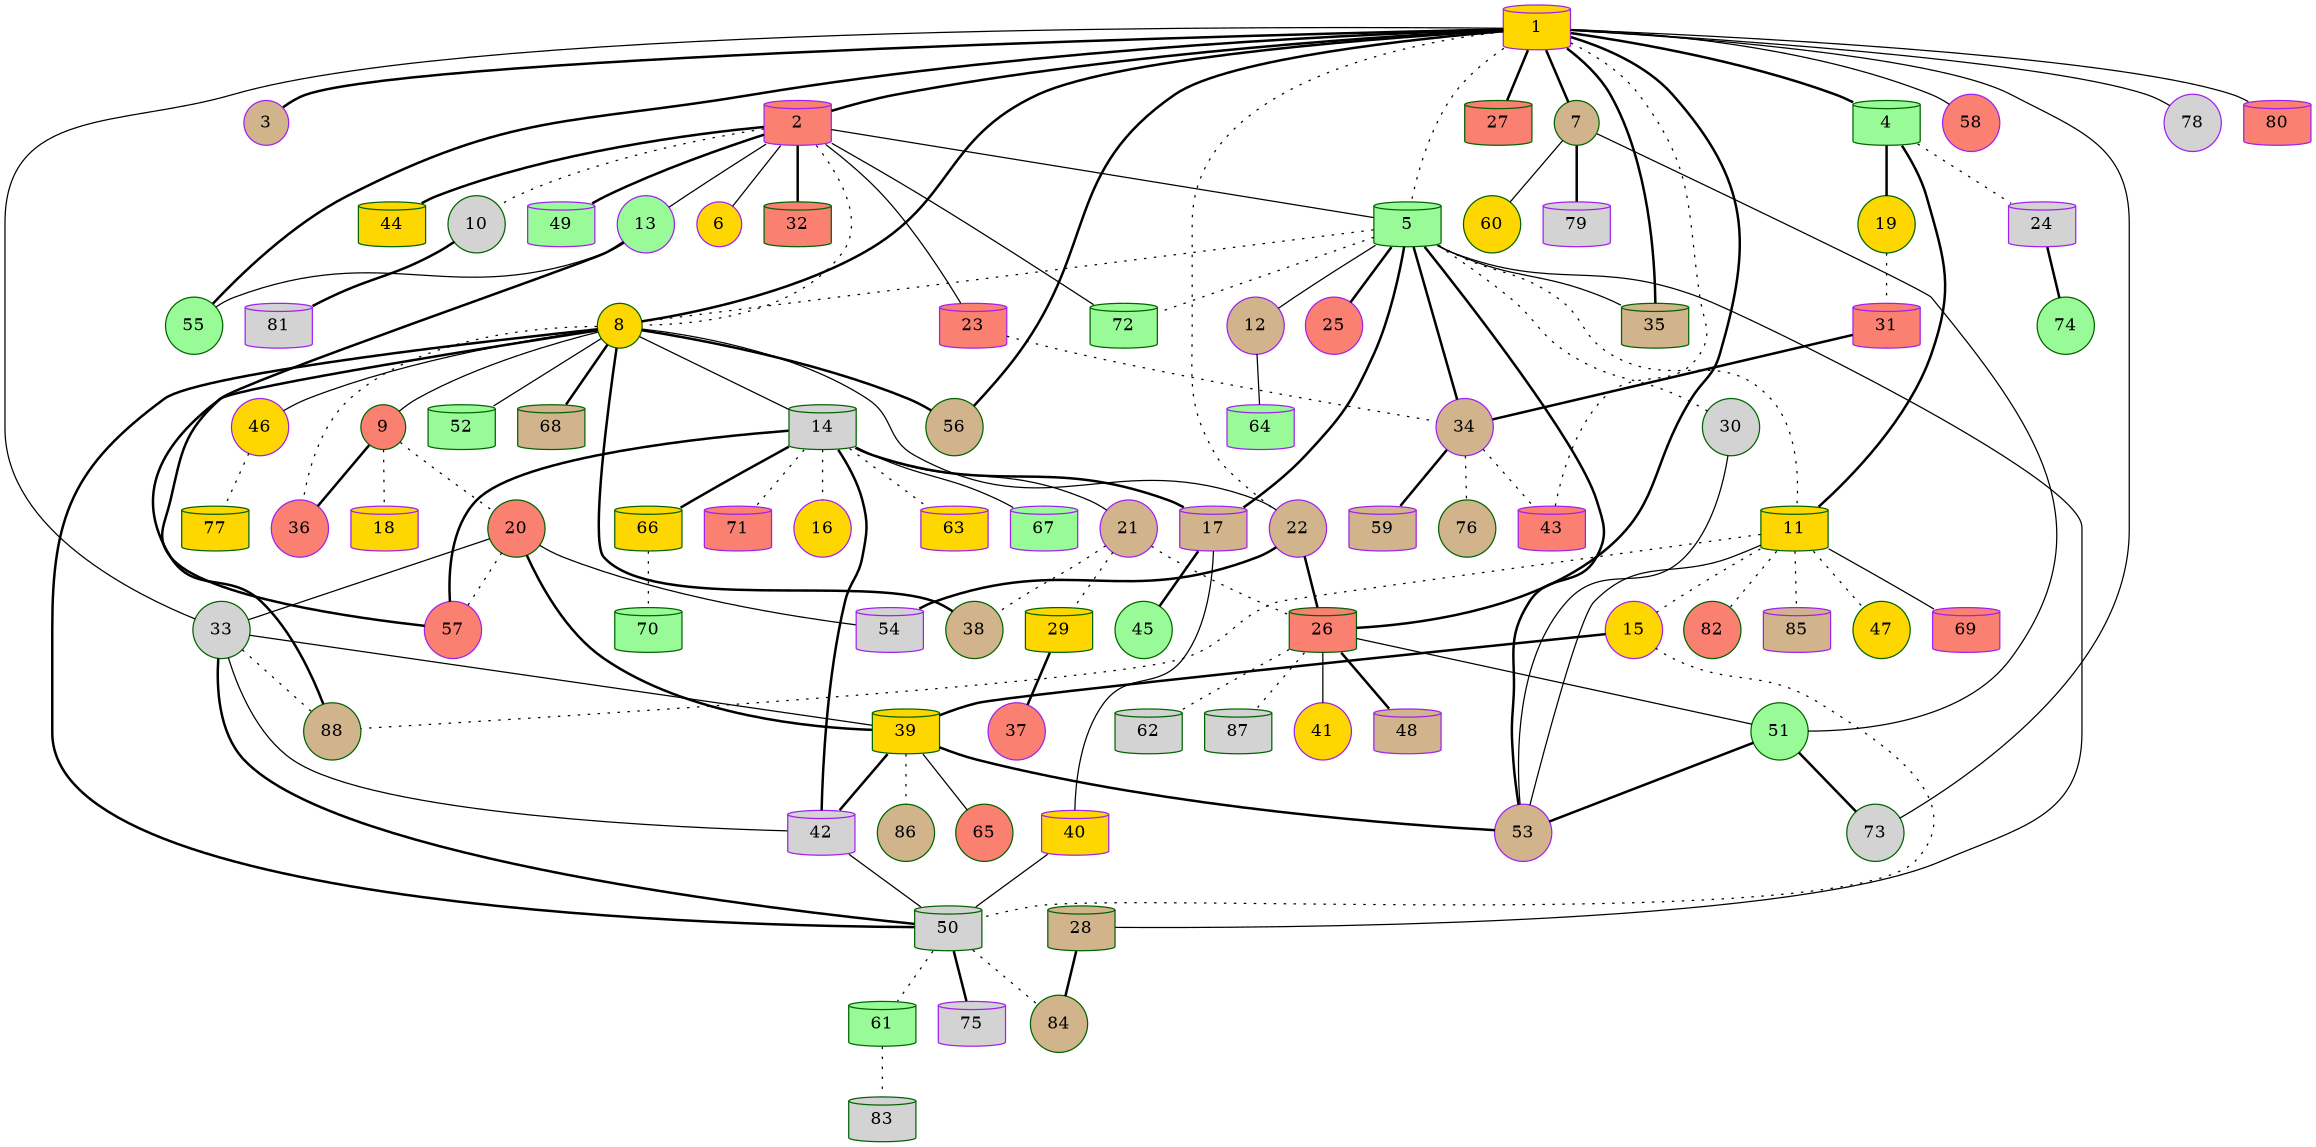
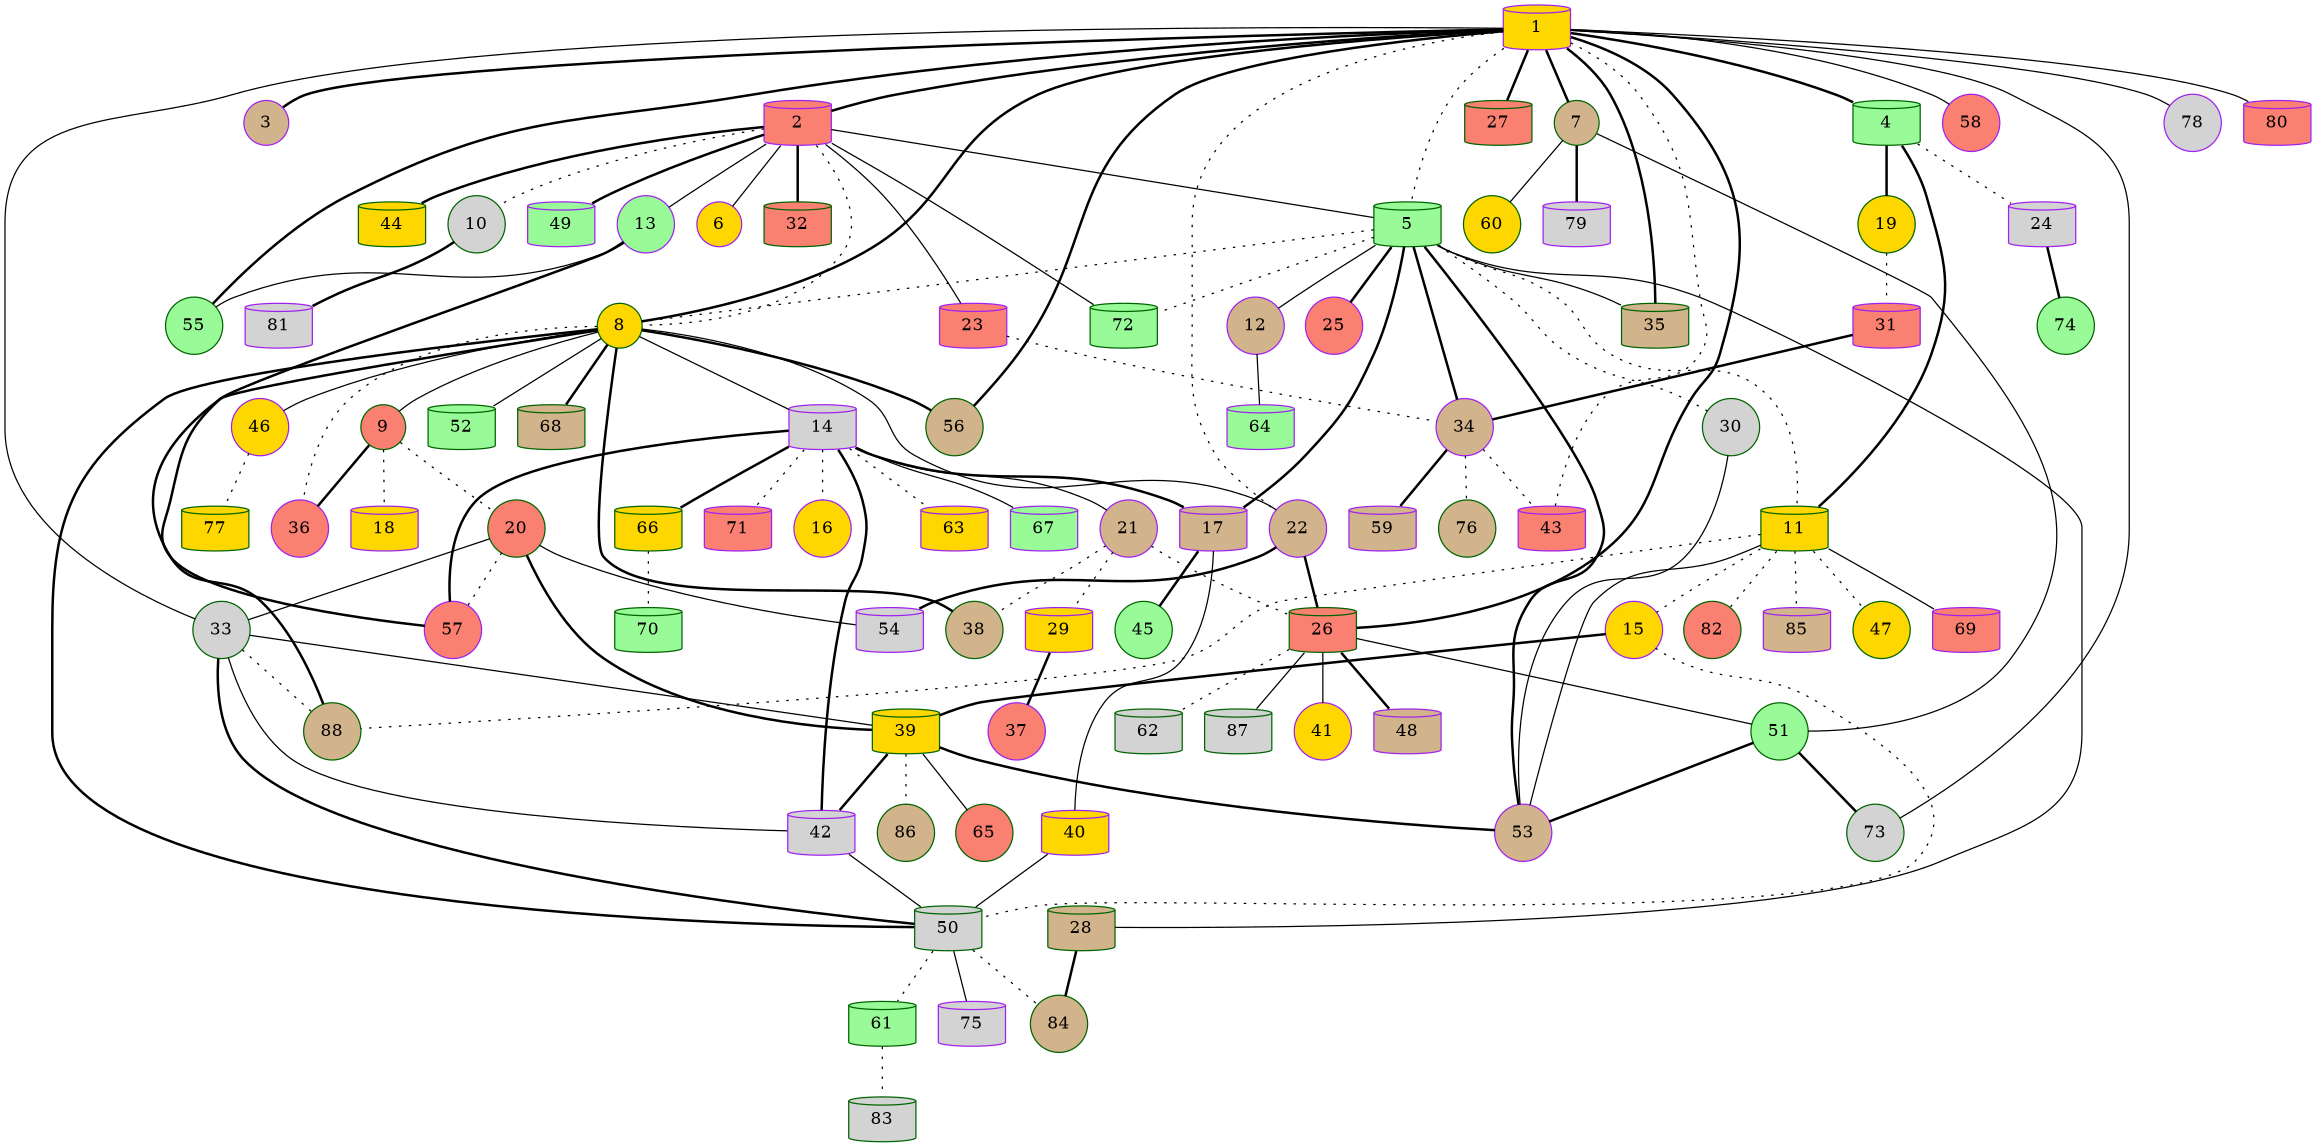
  graph {
    node [color=darkgreen fillcolor=tan shape=cylinder style=filled]
    edge [style=bold weight=1.0]
    1 [color=purple fillcolor=gold]
    2 [color=purple fillcolor=salmon]
    3 [color=purple shape=circle]
    4 [fillcolor=palegreen]
    5 [fillcolor=palegreen]
    7 [shape=circle]
    8 [fillcolor=gold shape=circle]
    22 [color=purple shape=circle]
    26 [fillcolor=salmon]
    27 [fillcolor=salmon]
    33 [fillcolor=lightgrey shape=circle]
    35
    43 [color=purple fillcolor=salmon]
    55 [fillcolor=palegreen shape=circle]
    56 [shape=circle]
    58 [color=purple fillcolor=salmon shape=circle]
    73 [fillcolor=lightgrey shape=circle]
    78 [color=purple fillcolor=lightgrey shape=circle]
    80 [color=purple fillcolor=salmon]
    6 [color=purple fillcolor=gold shape=circle]
    10 [fillcolor=lightgrey shape=circle]
    13 [color=purple fillcolor=palegreen shape=circle]
    23 [color=purple fillcolor=salmon]
    32 [fillcolor=salmon]
    44 [fillcolor=gold]
    49 [color=purple fillcolor=palegreen]
    72 [fillcolor=palegreen]
    11 [fillcolor=gold]
    19 [fillcolor=gold shape=circle]
    24 [color=purple fillcolor=lightgrey]
    12 [color=purple shape=circle]
    17 [color=purple]
    25 [color=purple fillcolor=salmon shape=circle]
    28
    30 [fillcolor=lightgrey shape=circle]
    34 [color=purple shape=circle]
    53 [color=purple shape=circle]
    51 [fillcolor=palegreen shape=circle]
    60 [fillcolor=gold shape=circle]
    79 [color=purple fillcolor=lightgrey]
    9 [fillcolor=salmon shape=circle]
-   14 [fillcolor=lightgrey]
+   14 [color=purple fillcolor=lightgrey]
    36 [color=purple fillcolor=salmon shape=circle]
    38 [shape=circle]
    46 [color=purple fillcolor=gold shape=circle]
    50 [fillcolor=lightgrey]
    52 [fillcolor=palegreen]
    68
    88 [shape=circle]
    54 [color=purple fillcolor=lightgrey]
    41 [color=purple fillcolor=gold shape=circle]
    48 [color=purple]
    62 [fillcolor=lightgrey]
    87 [fillcolor=lightgrey]
    42 [color=purple fillcolor=lightgrey]
    39 [fillcolor=gold]
    81 [color=purple fillcolor=lightgrey]
    57 [color=purple fillcolor=salmon shape=circle]
    15 [color=purple fillcolor=gold shape=circle]
    47 [fillcolor=gold shape=circle]
    69 [color=purple fillcolor=salmon]
    82 [fillcolor=salmon shape=circle]
    85 [color=purple]
    31 [color=purple fillcolor=salmon]
    74 [fillcolor=palegreen shape=circle]
    64 [color=purple fillcolor=palegreen]
    40 [color=purple fillcolor=gold]
    45 [fillcolor=palegreen shape=circle]
    84 [shape=circle]
    59 [color=purple]
    76 [shape=circle]
    18 [color=purple fillcolor=gold]
    20 [fillcolor=salmon shape=circle]
    16 [color=purple fillcolor=gold shape=circle]
    21 [color=purple shape=circle]
    63 [color=purple fillcolor=gold]
    66 [fillcolor=gold]
    67 [color=purple fillcolor=palegreen]
    71 [color=purple fillcolor=salmon]
    77 [fillcolor=gold]
    61 [fillcolor=palegreen]
    75 [color=purple fillcolor=lightgrey]
-   29 [fillcolor=gold]
+   29 [color=purple fillcolor=gold]
    70 [fillcolor=palegreen]
    65 [fillcolor=salmon shape=circle]
    86 [shape=circle]
    37 [color=purple fillcolor=salmon shape=circle]
    83 [fillcolor=lightgrey]
    1 -- 2
    1 -- 3
    1 -- 4
    1 -- 5 [style=dotted]
    1 -- 7
    1 -- 8
    1 -- 22 [style=dotted]
    1 -- 26
    1 -- 27
    1 -- 33 [style=solid]
    1 -- 35
    1 -- 43 [style=dotted]
    1 -- 55
    1 -- 56
    1 -- 58 [style=solid]
    1 -- 73 [style=solid]
    1 -- 78 [style=solid]
    1 -- 80 [style=solid]
    2 -- 5 [style=solid]
    2 -- 8 [style=dotted]
    2 -- 6 [style=solid]
    2 -- 10 [style=dotted]
    2 -- 13 [style=solid]
    2 -- 23 [style=solid]
    2 -- 32
    2 -- 44
    2 -- 49
    2 -- 72 [style=solid]
    4 -- 11
    4 -- 19
    4 -- 24 [style=dotted]
    5 -- 8 [style=dotted]
    5 -- 35 [style=solid]
    5 -- 72 [style=dotted]
    5 -- 11 [style=dotted]
    5 -- 12 [style=solid]
    5 -- 17
    5 -- 25
    5 -- 28 [style=solid]
    5 -- 30 [style=dotted]
    5 -- 34
    5 -- 53
    7 -- 51 [style=solid]
    7 -- 60 [style=solid]
    7 -- 79
    8 -- 22 [style=solid]
    8 -- 56 [weight=2.0]
    8 -- 9 [style=solid]
    8 -- 14 [style=solid]
    8 -- 36 [style=dotted]
    8 -- 38
    8 -- 46 [style=solid]
    8 -- 50
    8 -- 52 [style=solid]
    8 -- 68
    8 -- 88
    22 -- 26
    22 -- 54 [weight=2.0]
    26 -- 51 [style=solid]
    26 -- 41 [style=solid]
    26 -- 48
    26 -- 62 [style=dotted]
-   26 -- 87 [style=dotted]
+   26 -- 87 [style=solid]
    33 -- 50
    33 -- 88 [style=dotted]
    33 -- 42 [style=solid]
    33 -- 39 [style=solid]
    10 -- 81
    13 -- 55 [style=solid]
    13 -- 57
    23 -- 34 [style=dotted]
    11 -- 53 [style=solid]
    11 -- 88 [style=dotted]
    11 -- 15 [style=dotted]
    11 -- 47 [style=dotted]
    11 -- 69 [style=solid]
    11 -- 82 [style=dotted]
    11 -- 85 [style=dotted]
    19 -- 31 [style=dotted]
    24 -- 74
    12 -- 64 [style=solid]
    17 -- 40 [style=solid]
    17 -- 45
    28 -- 84
    30 -- 53 [style=solid]
    34 -- 43 [style=dotted]
    34 -- 59
    34 -- 76 [style=dotted]
    51 -- 73
    51 -- 53
    9 -- 36
    9 -- 18 [style=dotted]
    9 -- 20 [style=dotted]
    14 -- 17
    14 -- 42
    14 -- 57
    14 -- 16 [style=dotted]
    14 -- 21 [style=solid]
    14 -- 63 [style=dotted]
    14 -- 66
    14 -- 67 [style=solid]
    14 -- 71 [style=dotted]
    46 -- 77 [style=dotted]
    50 -- 84 [style=dotted]
    50 -- 61 [style=dotted]
-   50 -- 75
+   50 -- 75 [style=solid]
    42 -- 50 [style=solid]
    39 -- 53
    39 -- 42
    39 -- 65 [style=solid]
    39 -- 86 [style=dotted]
    15 -- 50 [style=dotted]
    15 -- 39
    31 -- 34
    40 -- 50 [style=solid]
    20 -- 33 [style=solid]
    20 -- 54 [style=solid]
    20 -- 39
    20 -- 57 [style=dotted]
    21 -- 26 [style=dotted]
    21 -- 38 [style=dotted]
    21 -- 29 [style=dotted]
    66 -- 70 [style=dotted]
    61 -- 83 [style=dotted]
    29 -- 37
  }
